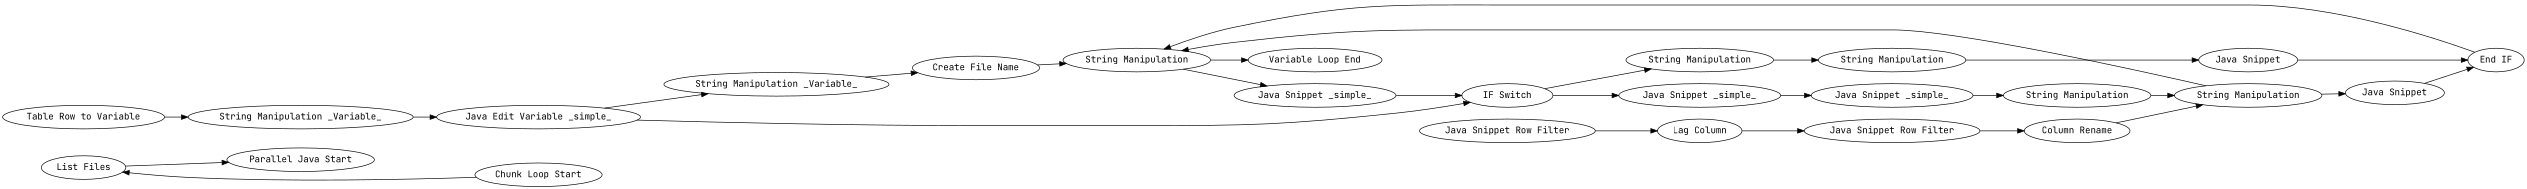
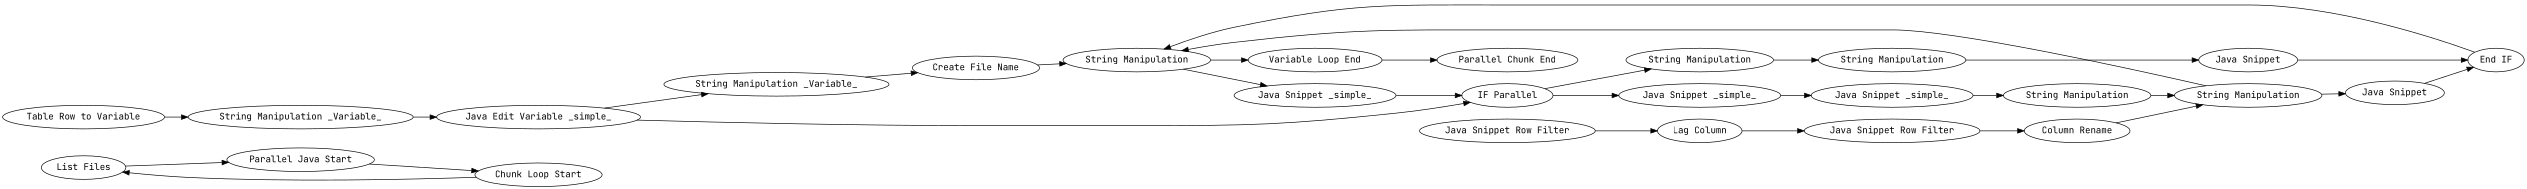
  digraph {
    fontname="JetBrains Mono"
    rankdir=LR
    node [fontname="JetBrains Mono"]
    edge [fontname="JetBrains Mono"]
    n1 [label="List Files"]
    n2 [label="Parallel Java Start"]
    n3 [label="Chunk Loop Start"]
    n4 [label="Table Row to Variable"]
    n5 [label="String Manipulation _Variable_"]
    n6 [label="Java Edit Variable _simple_"]
    n7 [label="Java Snippet Row Filter"]
    n8 [label="Lag Column"]
    n9 [label="String Manipulation _Variable_"]
    n10 [label="Create File Name"]
    n11 [label="String Manipulation"]
-   n12 [label="IF Switch"]
+   n12 [label="IF Parallel"]
    n13 [label="Java Snippet _simple_"]
    n14 [label="String Manipulation"]
    n15 [label="Variable Loop End"]
    n16 [label="Java Snippet _simple_"]
    n17 [label="Java Snippet Row Filter"]
    n18 [label="Java Snippet _simple_"]
    n19 [label="String Manipulation"]
    n20 [label="String Manipulation"]
    n21 [label="String Manipulation"]
    n22 [label="End IF"]
    n23 [label="Java Snippet"]
    n24 [label="Java Snippet"]
+   n25 [label="Parallel Chunk End"]
    n26 [label="Column Rename"]
    n1 -> n2
+   n2 -> n3
    n3 -> n1
    n4 -> n5
    n5 -> n6
    n6 -> n9
    n6 -> n12
    n7 -> n8
    n8 -> n17
    n9 -> n10
    n10 -> n11
    n11 -> n15
    n11 -> n16
    n12 -> n13
    n12 -> n14
    n13 -> n18
    n14 -> n19
+   n15 -> n25
    n16 -> n12
    n17 -> n26
    n18 -> n20
    n19 -> n23
    n20 -> n21
    n21 -> n11
    n21 -> n24
    n22 -> n11
    n23 -> n22
    n24 -> n22
    n26 -> n21
  }
